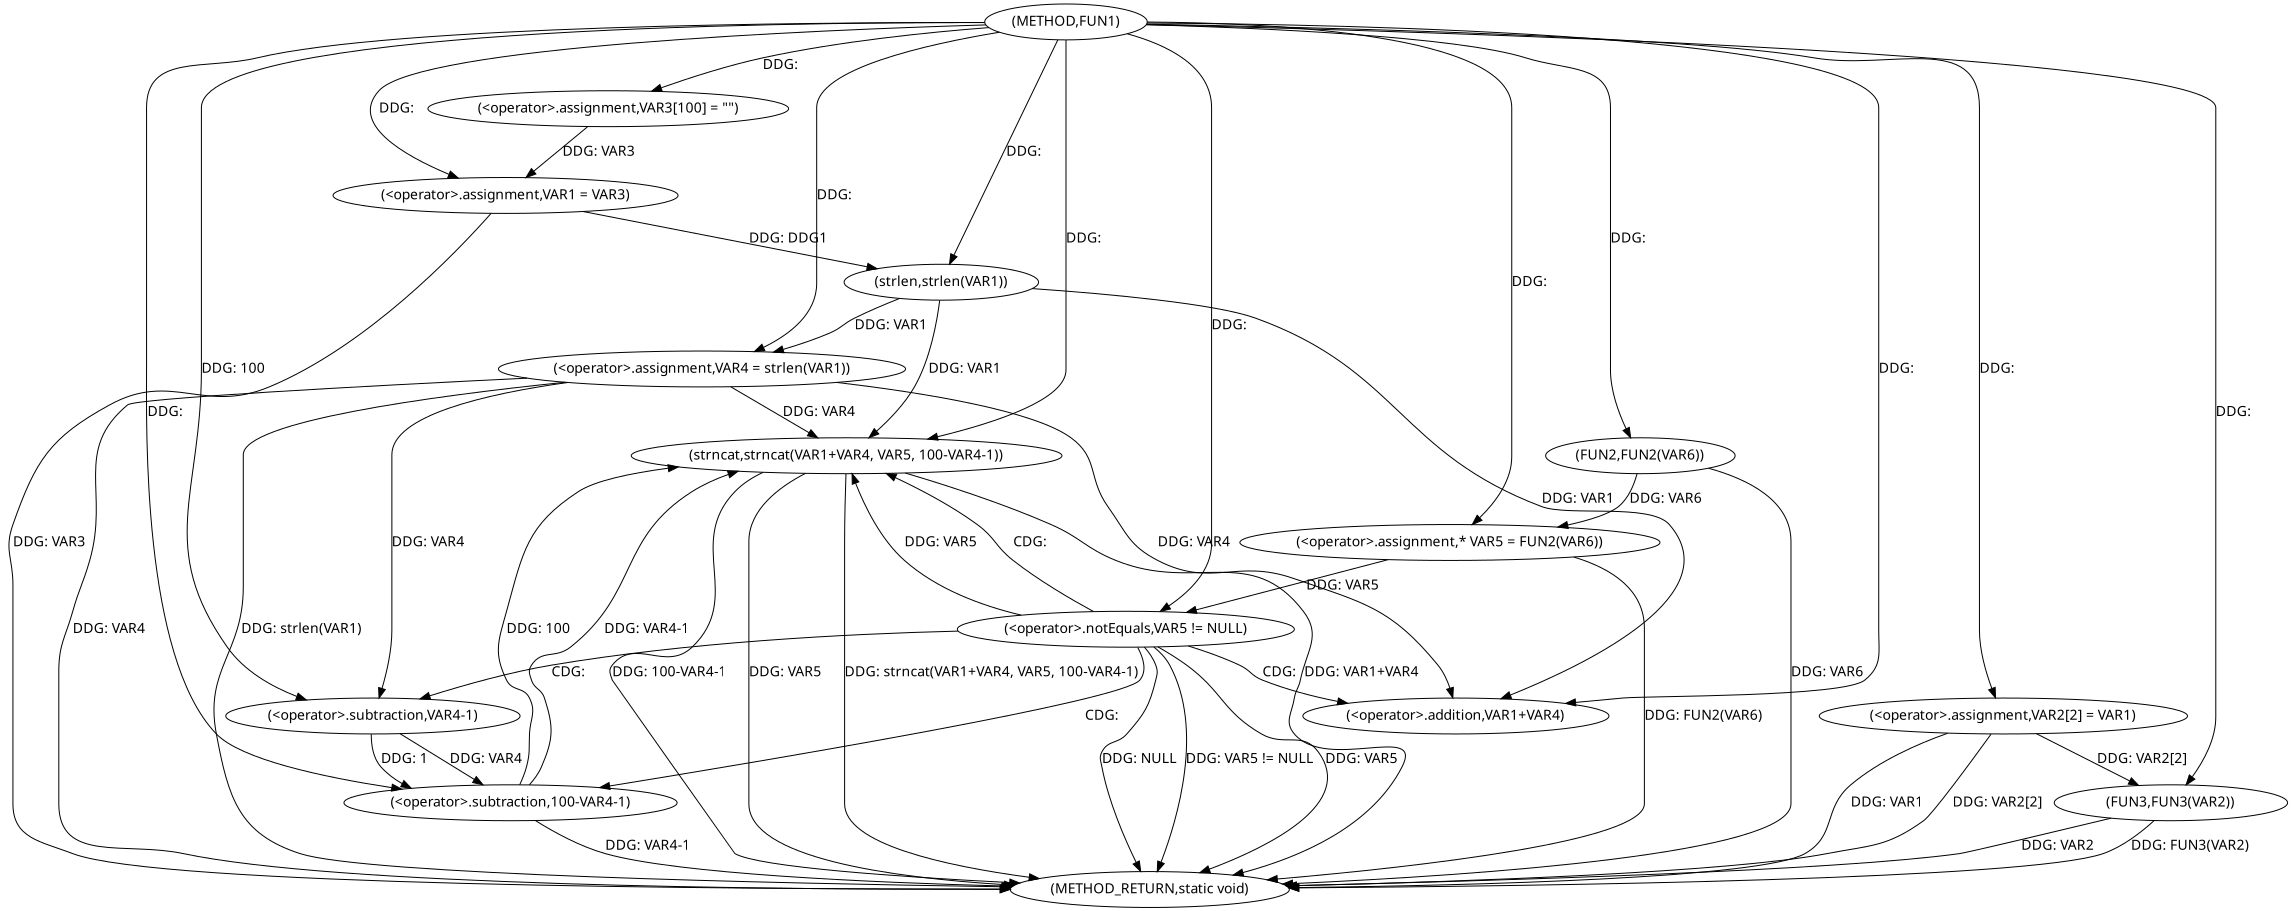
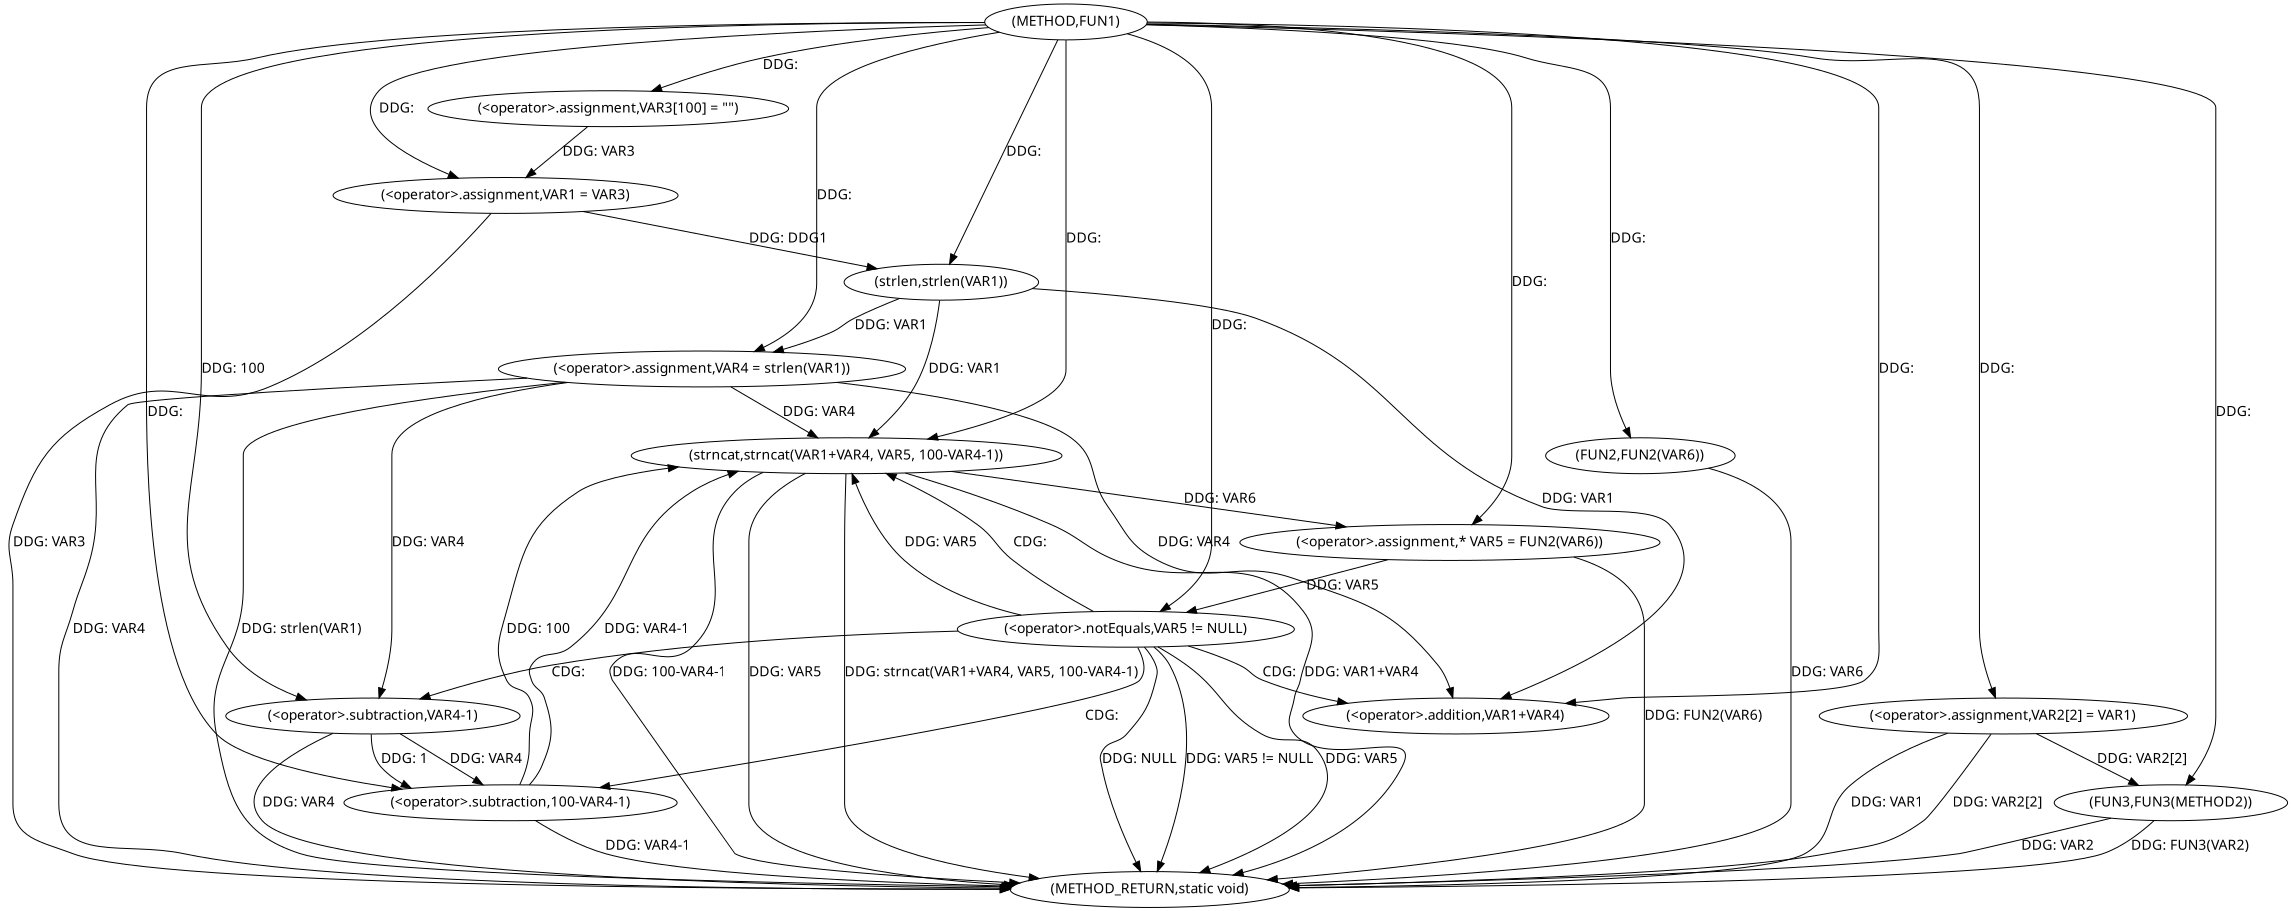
  digraph {
    fontname="Noto Sans"
    node [fontname="Noto Sans"]
    edge [fontname="Noto Sans"]
    n1 [label="(METHOD,FUN1)"]
    n2 [label="(<operator>.assignment,VAR3[100] = \"\")"]
    n3 [label="(<operator>.assignment,VAR1 = VAR3)"]
    n4 [label="(<operator>.assignment,VAR4 = strlen(VAR1))"]
    n5 [label="(strlen,strlen(VAR1))"]
    n6 [label="(<operator>.assignment,* VAR5 = FUN2(VAR6))"]
    n7 [label="(FUN2,FUN2(VAR6))"]
    n8 [label="(<operator>.notEquals,VAR5 != NULL)"]
    n9 [label="(strncat,strncat(VAR1+VAR4, VAR5, 100-VAR4-1))"]
    n10 [label="(<operator>.addition,VAR1+VAR4)"]
    n11 [label="(<operator>.subtraction,100-VAR4-1)"]
    n12 [label="(<operator>.subtraction,VAR4-1)"]
    n13 [label="(<operator>.assignment,VAR2[2] = VAR1)"]
-   n14 [label="(FUN3,FUN3(VAR2))"]
+   n14 [label="(FUN3,FUN3(METHOD2))"]
    n15 [label="(METHOD_RETURN,static void)"]
    n1 -> n2 [label="DDG: "]
    n1 -> n3 [label="DDG: "]
    n1 -> n4 [label="DDG: "]
    n1 -> n5 [label="DDG: "]
    n1 -> n6 [label="DDG: "]
    n1 -> n7 [label="DDG: "]
    n1 -> n8 [label="DDG: "]
    n1 -> n9 [label="DDG: "]
    n1 -> n10 [label="DDG: "]
    n1 -> n11 [label="DDG: "]
    n1 -> n12 [label="DDG: 100"]
    n1 -> n13 [label="DDG: "]
    n1 -> n14 [label="DDG: "]
    n2 -> n3 [label="DDG: VAR3"]
    n3 -> n5 [label="DDG: DDG1"]
    n3 -> n15 [label="DDG: VAR3"]
    n4 -> n9 [label="DDG: VAR4"]
    n4 -> n10 [label="DDG: VAR4"]
    n4 -> n12 [label="DDG: VAR4"]
    n4 -> n15 [label="DDG: VAR4"]
    n4 -> n15 [label="DDG: strlen(VAR1)"]
    n5 -> n4 [label="DDG: VAR1"]
    n5 -> n9 [label="DDG: VAR1"]
    n5 -> n10 [label="DDG: VAR1"]
    n6 -> n8 [label="DDG: VAR5"]
    n6 -> n15 [label="DDG: FUN2(VAR6)"]
-   n7 -> n6 [label="DDG: VAR6"]
+   n9 -> n6 [label="DDG: VAR6"]
    n7 -> n15 [label="DDG: VAR6"]
    n8 -> n9 [label="DDG: VAR5"]
    n8 -> n9 [label="CDG: "]
    n8 -> n10 [label="CDG: "]
    n8 -> n11 [label="CDG: "]
    n8 -> n12 [label="CDG: "]
    n8 -> n15 [label="DDG: NULL"]
    n8 -> n15 [label="DDG: VAR5 != NULL"]
    n8 -> n15 [label="DDG: VAR5"]
    n9 -> n15 [label="DDG: strncat(VAR1+VAR4, VAR5, 100-VAR4-1)"]
    n9 -> n15 [label="DDG: 100-VAR4-1"]
    n9 -> n15 [label="DDG: VAR1+VAR4"]
    n9 -> n15 [label="DDG: VAR5"]
    n11 -> n9 [label="DDG: 100"]
    n11 -> n9 [label="DDG: VAR4-1"]
    n11 -> n15 [label="DDG: VAR4-1"]
    n12 -> n11 [label="DDG: VAR4"]
    n12 -> n11 [label="DDG: 1"]
+   n12 -> n15 [label="DDG: VAR4"]
    n13 -> n14 [label="DDG: VAR2[2]"]
    n13 -> n15 [label="DDG: VAR1"]
    n13 -> n15 [label="DDG: VAR2[2]"]
    n14 -> n15 [label="DDG: FUN3(VAR2)"]
    n14 -> n15 [label="DDG: VAR2"]
  }
